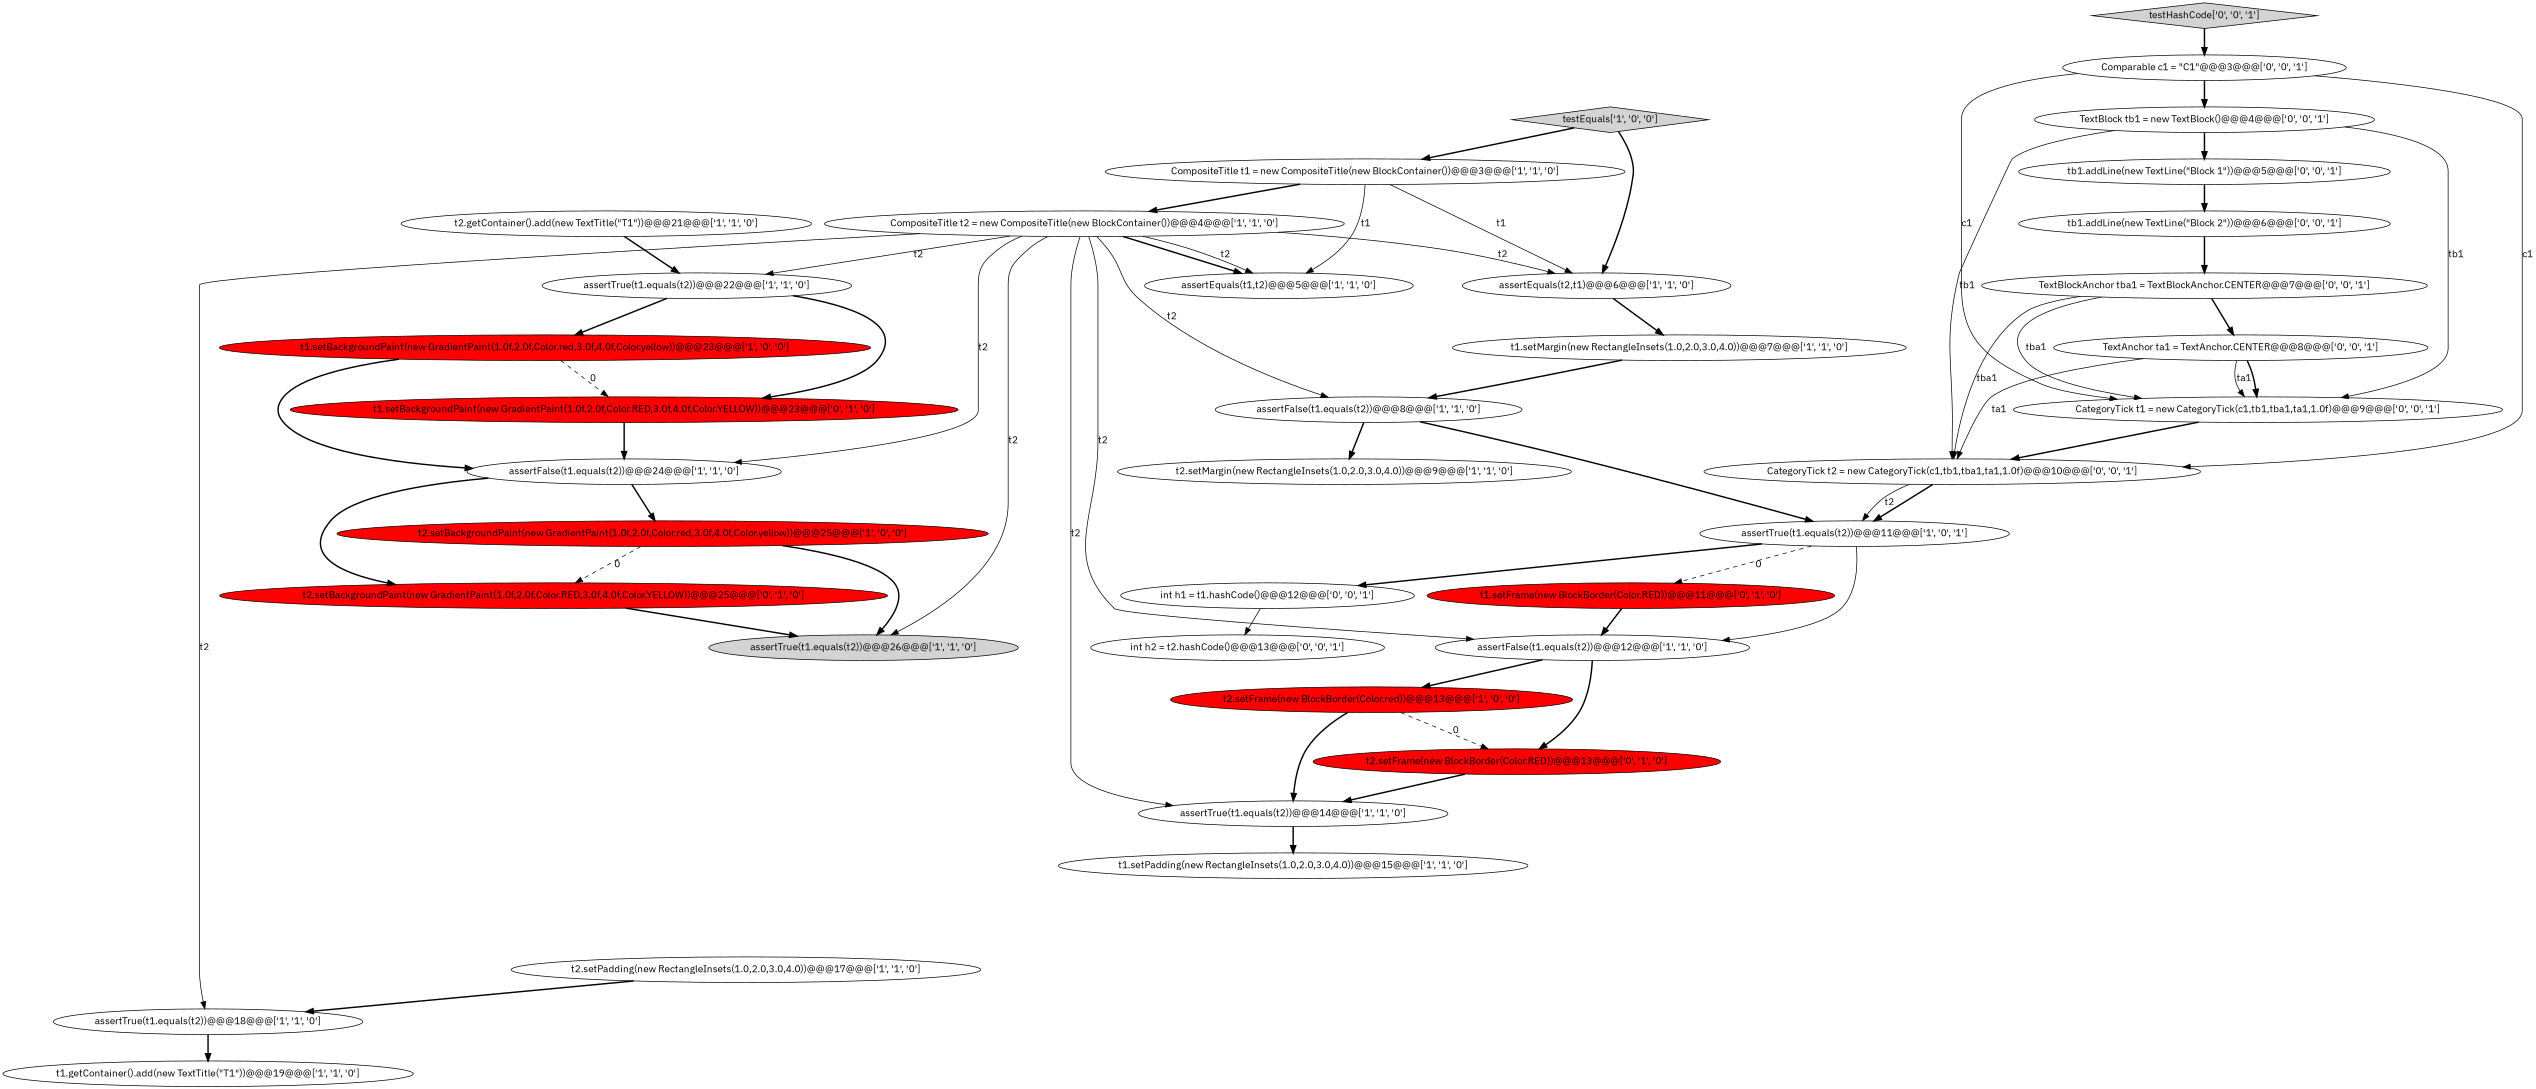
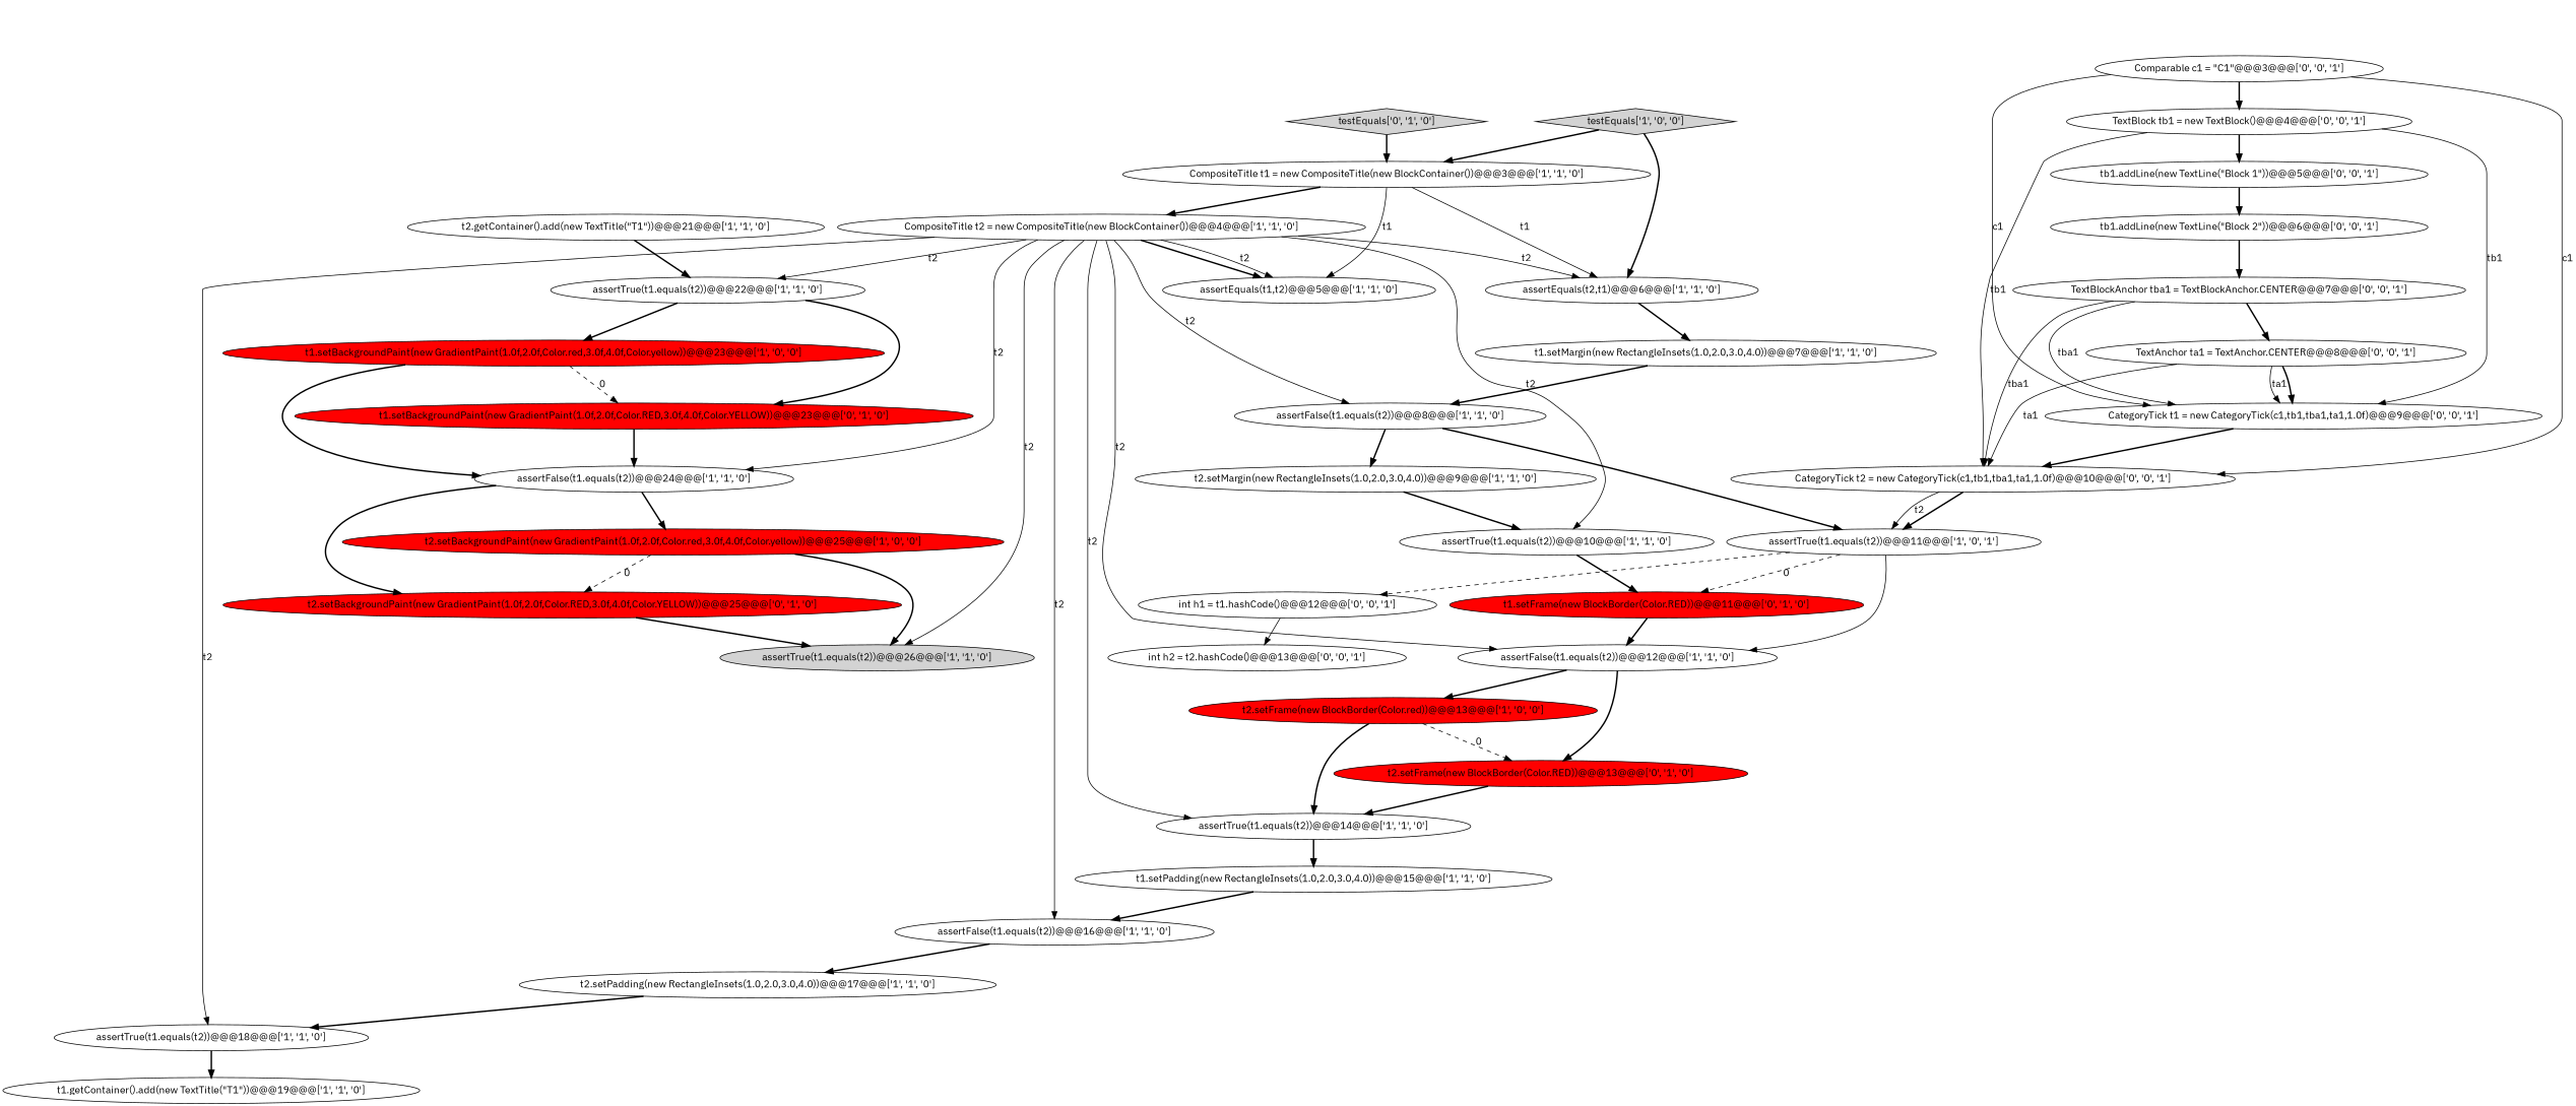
  digraph {
    fontname="IBM Plex Sans"
    node [fillcolor=white fontname="IBM Plex Sans" shape=ellipse style=filled]
    edge [fontname="IBM Plex Sans" style=bold]
    n1 [label="t1.getContainer().add(new TextTitle(\"T1\"))@@@19@@@['1', '1', '0']"]
    n2 [fillcolor=red label="t1.setFrame(new BlockBorder(Color.RED))@@@11@@@['0', '1', '0']"]
    n3 [label="assertFalse(t1.equals(t2))@@@12@@@['1', '1', '0']"]
    n4 [fillcolor=red label="t2.setFrame(new BlockBorder(Color.red))@@@13@@@['1', '0', '0']"]
    n5 [fillcolor=red label="t2.setFrame(new BlockBorder(Color.RED))@@@13@@@['0', '1', '0']"]
    n6 [label="CompositeTitle t2 = new CompositeTitle(new BlockContainer())@@@4@@@['1', '1', '0']"]
    n7 [fillcolor=lightgray label="assertTrue(t1.equals(t2))@@@26@@@['1', '1', '0']"]
+   n8 [label="assertFalse(t1.equals(t2))@@@16@@@['1', '1', '0']"]
    n9 [label="assertTrue(t1.equals(t2))@@@22@@@['1', '1', '0']"]
+   n10 [label="assertTrue(t1.equals(t2))@@@10@@@['1', '1', '0']"]
    n11 [label="assertFalse(t1.equals(t2))@@@24@@@['1', '1', '0']"]
    n12 [label="assertTrue(t1.equals(t2))@@@14@@@['1', '1', '0']"]
    n13 [label="assertFalse(t1.equals(t2))@@@8@@@['1', '1', '0']"]
    n14 [label="assertTrue(t1.equals(t2))@@@18@@@['1', '1', '0']"]
    n15 [label="assertEquals(t2,t1)@@@6@@@['1', '1', '0']"]
    n16 [label="assertEquals(t1,t2)@@@5@@@['1', '1', '0']"]
    n17 [label="t2.setPadding(new RectangleInsets(1.0,2.0,3.0,4.0))@@@17@@@['1', '1', '0']"]
    n18 [fillcolor=red label="t1.setBackgroundPaint(new GradientPaint(1.0f,2.0f,Color.red,3.0f,4.0f,Color.yellow))@@@23@@@['1', '0', '0']"]
    n19 [fillcolor=red label="t1.setBackgroundPaint(new GradientPaint(1.0f,2.0f,Color.RED,3.0f,4.0f,Color.YELLOW))@@@23@@@['0', '1', '0']"]
    n20 [fillcolor=red label="t2.setBackgroundPaint(new GradientPaint(1.0f,2.0f,Color.RED,3.0f,4.0f,Color.YELLOW))@@@25@@@['0', '1', '0']"]
    n21 [fillcolor=red label="t2.setBackgroundPaint(new GradientPaint(1.0f,2.0f,Color.red,3.0f,4.0f,Color.yellow))@@@25@@@['1', '0', '0']"]
    n22 [label="t1.setPadding(new RectangleInsets(1.0,2.0,3.0,4.0))@@@15@@@['1', '1', '0']"]
    n23 [label="assertTrue(t1.equals(t2))@@@11@@@['1', '0', '1']"]
    n24 [label="t2.setMargin(new RectangleInsets(1.0,2.0,3.0,4.0))@@@9@@@['1', '1', '0']"]
    n25 [label="t1.setMargin(new RectangleInsets(1.0,2.0,3.0,4.0))@@@7@@@['1', '1', '0']"]
    n26 [label="tb1.addLine(new TextLine(\"Block 1\"))@@@5@@@['0', '0', '1']"]
    n27 [label="tb1.addLine(new TextLine(\"Block 2\"))@@@6@@@['0', '0', '1']"]
    n28 [label="TextBlockAnchor tba1 = TextBlockAnchor.CENTER@@@7@@@['0', '0', '1']"]
    n29 [label="CategoryTick t1 = new CategoryTick(c1,tb1,tba1,ta1,1.0f)@@@9@@@['0', '0', '1']"]
    n30 [label="CategoryTick t2 = new CategoryTick(c1,tb1,tba1,ta1,1.0f)@@@10@@@['0', '0', '1']"]
    n31 [fillcolor=lightgray label="testEquals['1', '0', '0']" shape=diamond]
    n32 [label="CompositeTitle t1 = new CompositeTitle(new BlockContainer())@@@3@@@['1', '1', '0']"]
-   n33 [fillcolor=lightgray label="testHashCode['0', '0', '1']" shape=diamond]
    n34 [label="Comparable c1 = \"C1\"@@@3@@@['0', '0', '1']"]
    n35 [label="TextBlock tb1 = new TextBlock()@@@4@@@['0', '0', '1']"]
    n36 [label="int h1 = t1.hashCode()@@@12@@@['0', '0', '1']"]
    n37 [label="int h2 = t2.hashCode()@@@13@@@['0', '0', '1']"]
+   n38 [fillcolor=lightgray label="testEquals['0', '1', '0']" shape=diamond]
    n39 [label="t2.getContainer().add(new TextTitle(\"T1\"))@@@21@@@['1', '1', '0']"]
    n40 [label="TextAnchor ta1 = TextAnchor.CENTER@@@8@@@['0', '0', '1']"]
    n2 -> n3
    n3 -> n4
    n3 -> n5
    n4 -> n5 [label=0 style=dashed]
    n4 -> n12
    n5 -> n12
    n6 -> n3 [label=t2 style=solid]
    n6 -> n7 [label=t2 style=solid]
+   n6 -> n8 [label=t2 style=solid]
    n6 -> n9 [label=t2 style=solid]
+   n6 -> n10 [label=t2 style=solid]
    n6 -> n11 [label=t2 style=solid]
    n6 -> n12 [label=t2 style=solid]
    n6 -> n13 [label=t2 style=solid]
    n6 -> n14 [label=t2 style=solid]
    n6 -> n15 [label=t2 style=solid]
    n6 -> n16
    n6 -> n16 [label=t2 style=solid]
+   n8 -> n17
    n9 -> n18
    n9 -> n19
+   n10 -> n2
    n11 -> n20
    n11 -> n21
    n12 -> n22
    n13 -> n23
    n13 -> n24
    n14 -> n1
    n15 -> n25
    n17 -> n14
    n18 -> n11
    n18 -> n19 [label=0 style=dashed]
    n19 -> n11
    n20 -> n7
    n21 -> n7
    n21 -> n20 [label=0 style=dashed]
+   n22 -> n8
    n23 -> n2 [label=0 style=dashed]
    n23 -> n3 [style=solid]
-   n23 -> n36
+   n23 -> n36 [style=dashed]
+   n24 -> n10
    n25 -> n13
    n26 -> n27
    n27 -> n28
    n28 -> n29 [label=tba1 style=solid]
    n28 -> n30 [label=tba1 style=solid]
    n28 -> n40
    n29 -> n30
    n30 -> n23
    n30 -> n23 [label=t2 style=solid]
    n31 -> n15
    n31 -> n32
    n32 -> n6
    n32 -> n15 [label=t1 style=solid]
    n32 -> n16 [label=t1 style=solid]
-   n33 -> n34
    n34 -> n29 [label=c1 style=solid]
    n34 -> n30 [label=c1 style=solid]
    n34 -> n35
    n35 -> n26
    n35 -> n29 [label=tb1 style=solid]
    n35 -> n30 [label=tb1 style=solid]
    n36 -> n37 [style=solid]
+   n38 -> n32
    n39 -> n9
    n40 -> n29 [label=ta1 style=solid]
    n40 -> n29
    n40 -> n30 [label=ta1 style=solid]
  }
